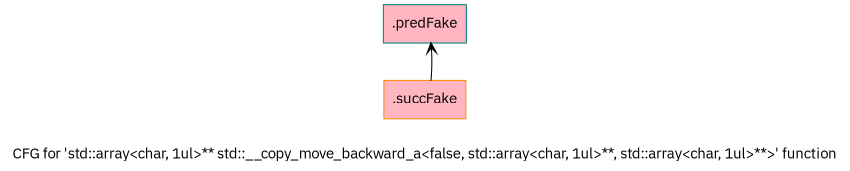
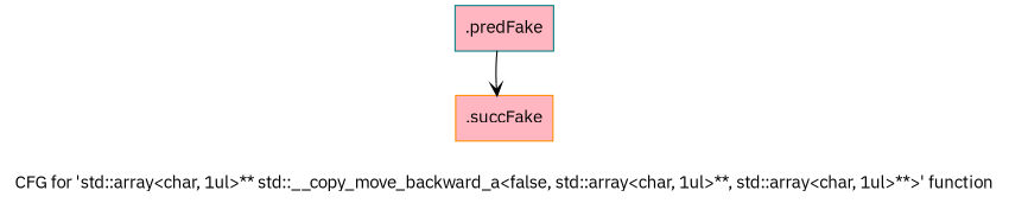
  digraph {
    label="CFG for 'std::array\<char, 1ul\>** std::__copy_move_backward_a\<false, std::array\<char, 1ul\>**, std::array\<char, 1ul\>**\>' function"
    fontname="IBM Plex Sans"
    node [shape=record style=filled fillcolor=lightpink fontname="IBM Plex Sans"]
    n1 [label="{.predFake}" color=teal]
    n2 [filename="/home/akhilkushe/Xilinx/Vitis_HLS/2021.2/tps/lnx64/gcc-6.2.0/lib/gcc/x86_64-pc-linux-gnu/6.2.0/../../../../include/c++/6.2.0/bits/stl_algobase.h" label="{.succFake}" linenumber=587 color=darkorange]
-   n2 -> n1 [execusionnum=0 filename="/home/akhilkushe/Xilinx/Vitis_HLS/2021.2/tps/lnx64/gcc-6.2.0/lib/gcc/x86_64-pc-linux-gnu/6.2.0/../../../../include/c++/6.2.0/bits/stl_algobase.h" style=solid arrowhead=vee fontname="IBM Plex Sans"]
+   n1 -> n2 [execusionnum=0 filename="/home/akhilkushe/Xilinx/Vitis_HLS/2021.2/tps/lnx64/gcc-6.2.0/lib/gcc/x86_64-pc-linux-gnu/6.2.0/../../../../include/c++/6.2.0/bits/stl_algobase.h" style=solid arrowhead=vee fontname="IBM Plex Sans"]
  }
